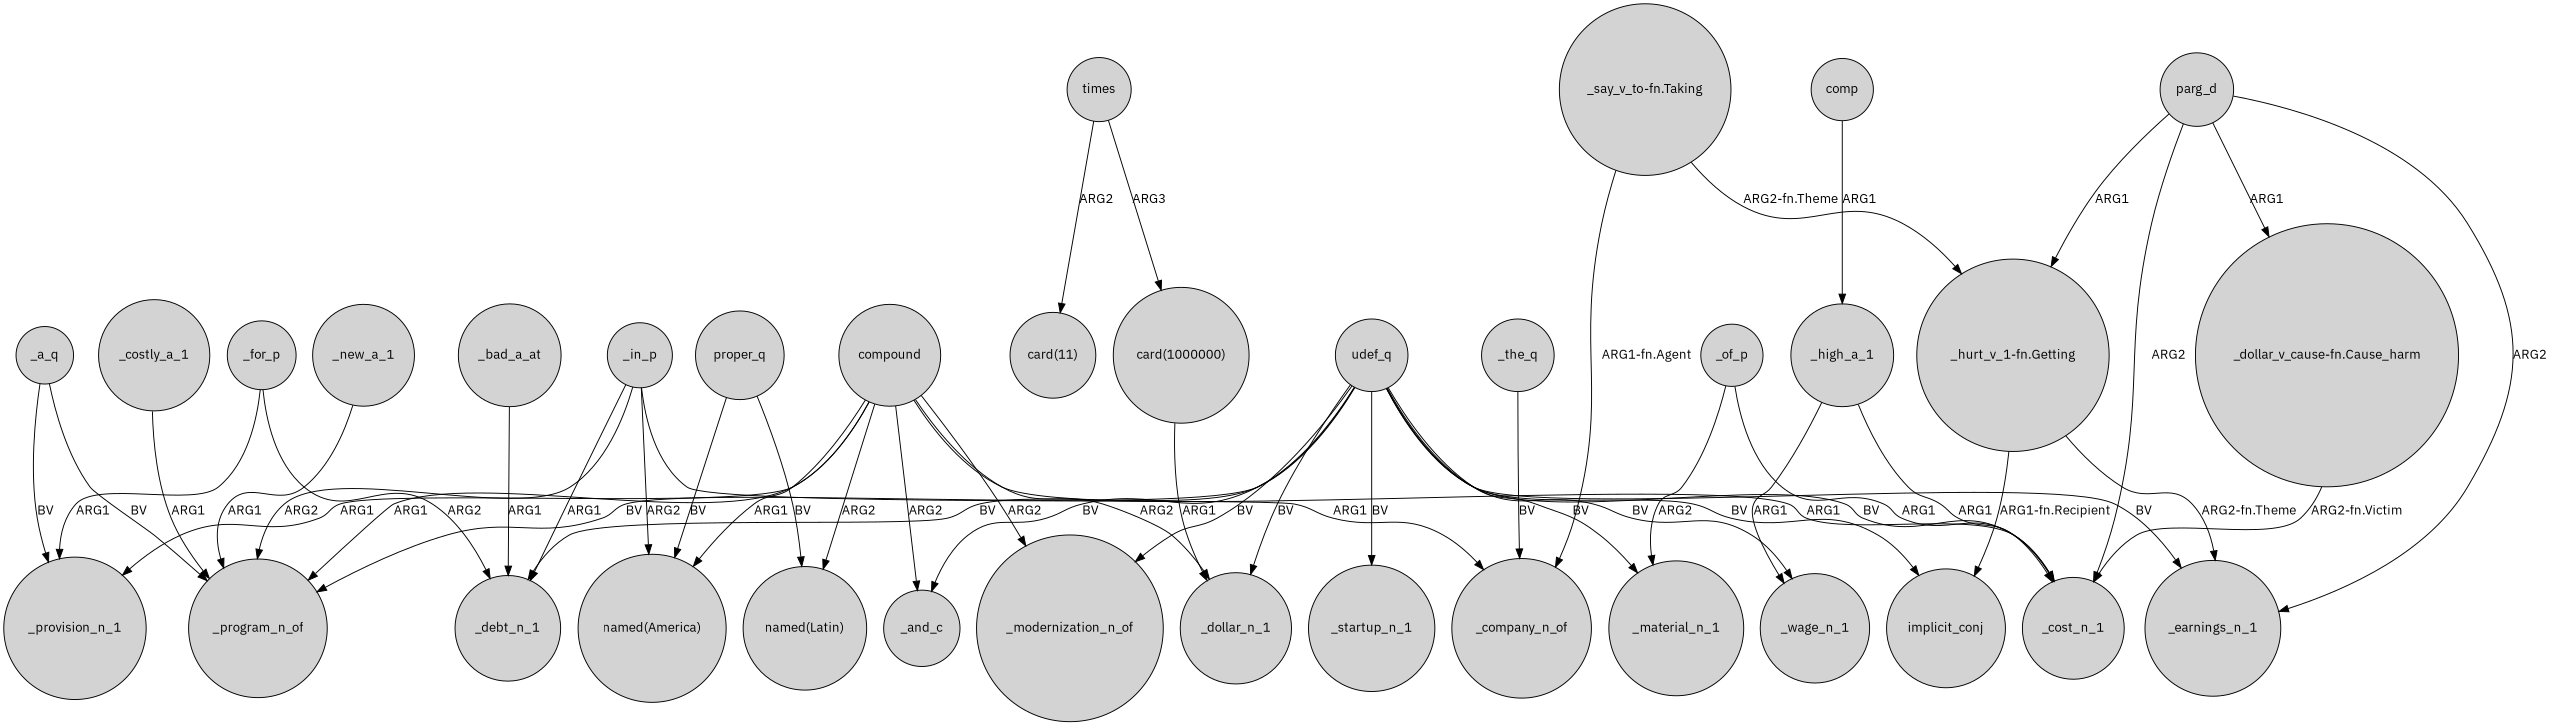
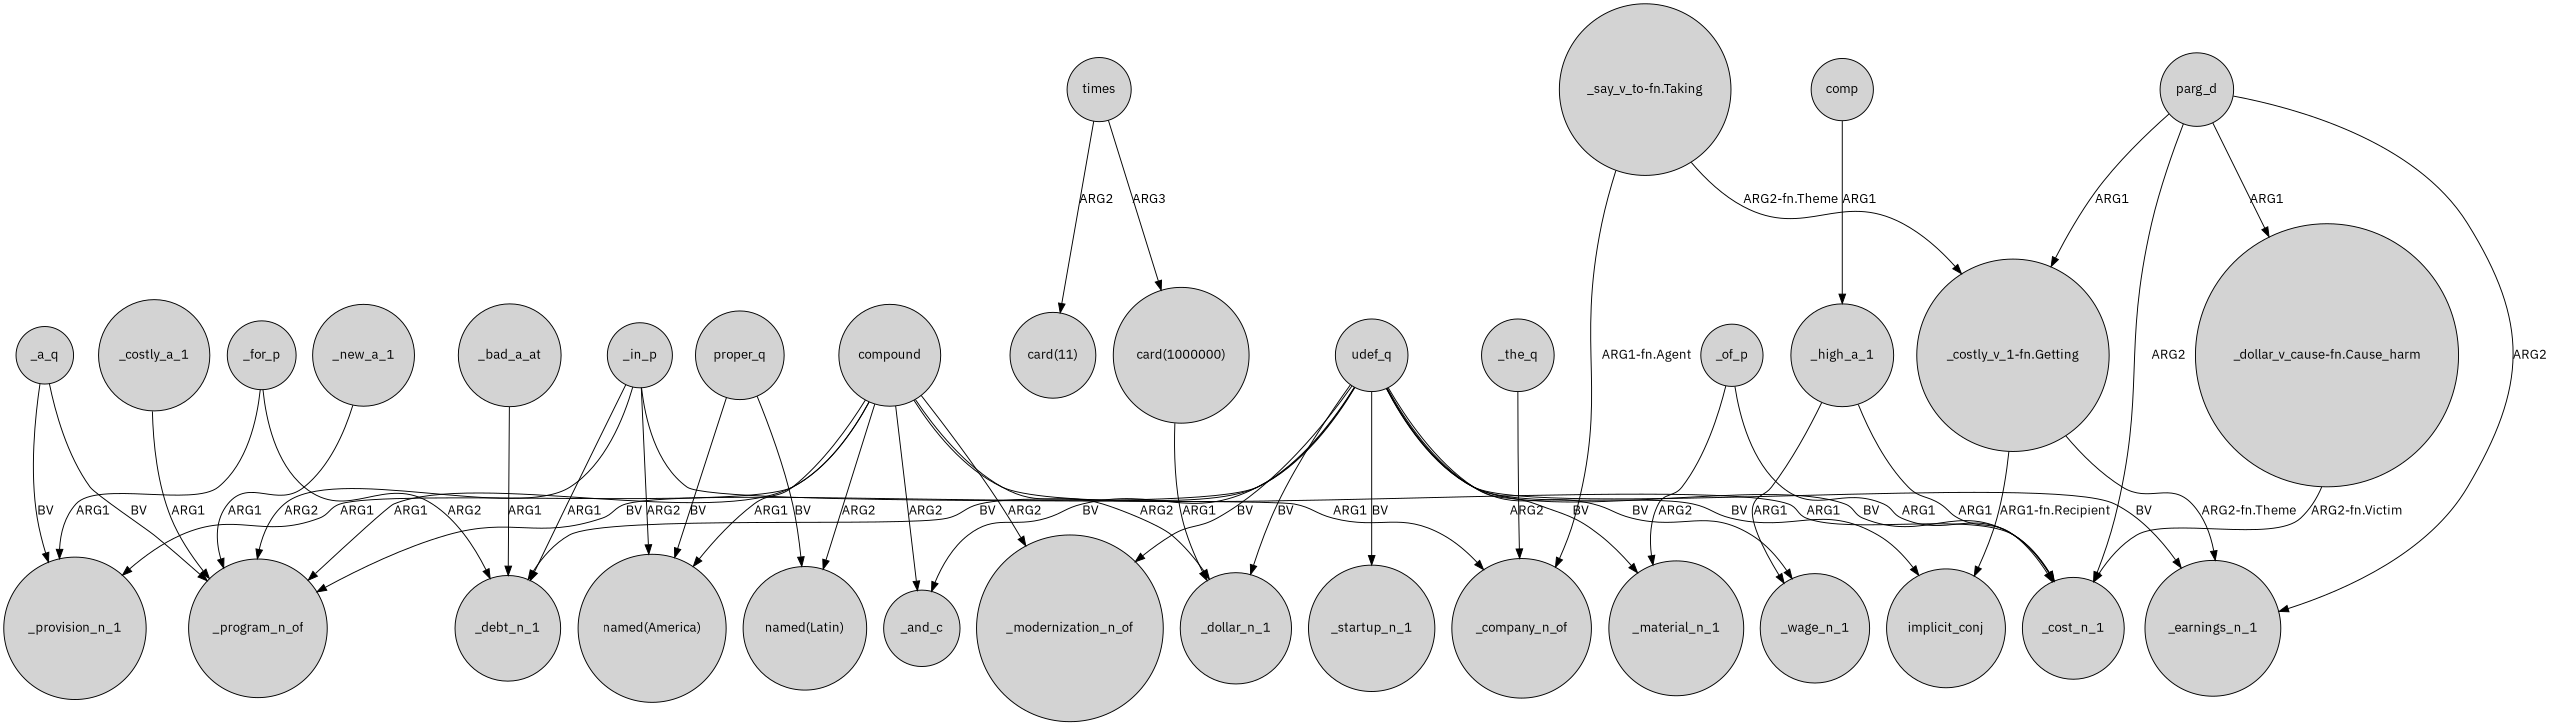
  digraph {
    fontname="IBM Plex Sans"
    node [fontname="IBM Plex Sans" shape=circle style=filled]
    edge [fontname="IBM Plex Sans"]
    _for_p
    _provision_n_1
    _debt_n_1
    times
    "card(11)"
    "card(1000000)"
    _dollar_n_1
    _a_q
    _program_n_of
    compound
    "named(America)"
    _cost_n_1
    _modernization_n_of
    _and_c
    "named(Latin)"
    udef_q
    _material_n_1
    _wage_n_1
    implicit_conj
    _earnings_n_1
    _startup_n_1
    _of_p
    _in_p
    _company_n_of
    _high_a_1
    "_say_v_to-fn.Taking"
-   "_hurt_v_1-fn.Getting"
+   "_hurt_v_1-fn.Getting" [label="_costly_v_1-fn.Getting"]
    proper_q
    parg_d
    n30 [label="_dollar_v_cause-fn.Cause_harm"]
    comp
    _costly_a_1
    _bad_a_at
    _new_a_1
    _the_q
    _for_p -> _provision_n_1 [label=ARG1]
    _for_p -> _debt_n_1 [label=ARG2]
    times -> "card(11)" [label=ARG2]
    times -> "card(1000000)" [label=ARG3]
    "card(1000000)" -> _dollar_n_1 [label=ARG1]
    _a_q -> _provision_n_1 [label=BV]
    _a_q -> _program_n_of [label=BV]
    compound -> _provision_n_1 [label=ARG1]
    compound -> _dollar_n_1 [label=ARG2]
    compound -> _program_n_of [label=ARG1]
    compound -> "named(America)" [label=ARG1]
    compound -> _cost_n_1 [label=ARG1]
    compound -> _modernization_n_of [label=ARG2]
    compound -> _and_c [label=ARG2]
    compound -> "named(Latin)" [label=ARG2]
    udef_q -> _debt_n_1 [label=BV]
    udef_q -> _dollar_n_1 [label=BV]
    udef_q -> _program_n_of [label=BV]
    udef_q -> _cost_n_1 [label=BV]
    udef_q -> _modernization_n_of [label=BV]
    udef_q -> _and_c [label=BV]
    udef_q -> _material_n_1 [label=BV]
    udef_q -> _wage_n_1 [label=BV]
    udef_q -> implicit_conj [label=BV]
    udef_q -> _earnings_n_1 [label=BV]
    udef_q -> _startup_n_1 [label=BV]
    _of_p -> _cost_n_1 [label=ARG1]
    _of_p -> _material_n_1 [label=ARG2]
    _in_p -> _debt_n_1 [label=ARG1]
    _in_p -> _program_n_of [label=ARG2]
    _in_p -> "named(America)" [label=ARG2]
    _in_p -> _company_n_of [label=ARG1]
    _high_a_1 -> _cost_n_1 [label=ARG1]
    _high_a_1 -> _wage_n_1 [label=ARG1]
    "_say_v_to-fn.Taking" -> _company_n_of [label="ARG1-fn.Agent"]
    "_say_v_to-fn.Taking" -> "_hurt_v_1-fn.Getting" [label="ARG2-fn.Theme"]
    "_hurt_v_1-fn.Getting" -> implicit_conj [label="ARG1-fn.Recipient"]
    "_hurt_v_1-fn.Getting" -> _earnings_n_1 [label="ARG2-fn.Theme"]
    proper_q -> "named(America)" [label=BV]
    proper_q -> "named(Latin)" [label=BV]
    parg_d -> _cost_n_1 [label=ARG2]
    parg_d -> _earnings_n_1 [label=ARG2]
    parg_d -> "_hurt_v_1-fn.Getting" [label=ARG1]
    parg_d -> n30 [label=ARG1]
    n30 -> _cost_n_1 [label="ARG2-fn.Victim"]
    comp -> _high_a_1 [label=ARG1]
    _costly_a_1 -> _program_n_of [label=ARG1]
    _bad_a_at -> _debt_n_1 [label=ARG1]
    _new_a_1 -> _program_n_of [label=ARG1]
-   _the_q -> _company_n_of [label=BV]
+   _the_q -> _company_n_of [label=ARG2]
  }
